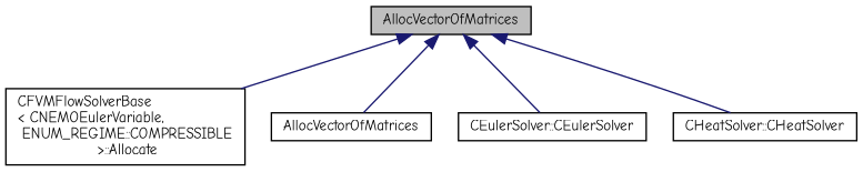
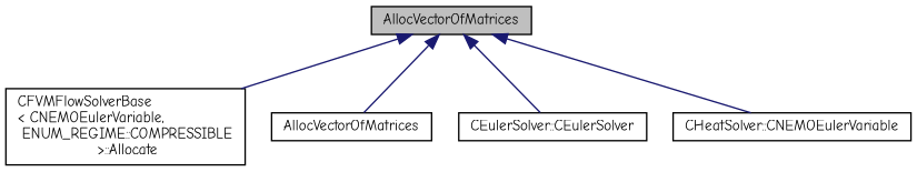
  digraph {
    rankdir=TB
    fontname="Comic Neue"
    node [color=black fillcolor=white fontname="Comic Neue" fontsize=10 shape=record style=filled]
    edge [color=midnightblue dir=back fontname="Comic Neue" fontsize=10 labelfontname=Helvetica labelfontsize=10 style=solid]
    n1 [fillcolor=grey75 fontcolor=black height=0.2 label=AllocVectorOfMatrices width=0.4]
    n2 [height=0.2 label="CFVMFlowSolverBase\l\< CNEMOEulerVariable,\l ENUM_REGIME::COMPRESSIBLE\l \>::Allocate" width=0.4]
    n3 [height=0.2 label=AllocVectorOfMatrices width=0.4]
    n4 [height=0.2 label="CEulerSolver::CEulerSolver" width=0.4]
-   n5 [height=0.2 label="CHeatSolver::CHeatSolver" width=0.4]
+   n5 [height=0.2 label="CHeatSolver::CNEMOEulerVariable" width=0.4]
    n1 -> n2
    n1 -> n3
    n1 -> n4
    n1 -> n5
  }
